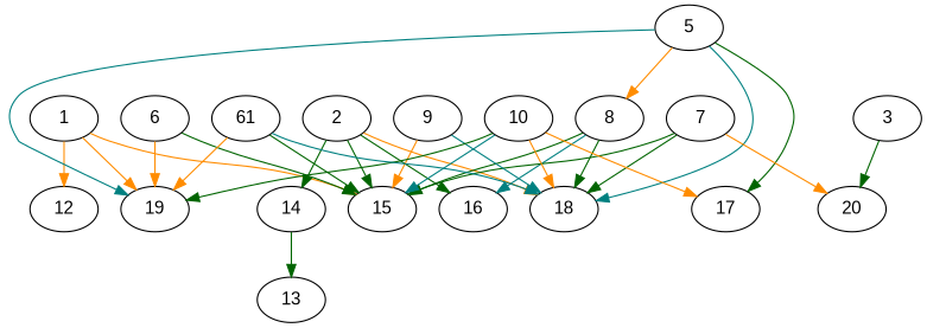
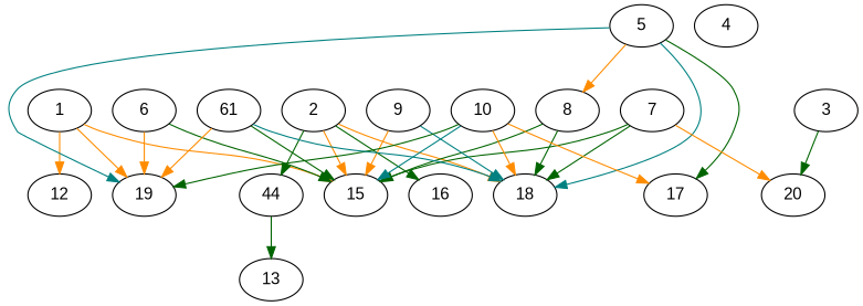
  digraph {
    fontname="Liberation Sans"
    node [alpha=0.06 fontname="Liberation Sans"]
    edge [color=darkorange fontname="Liberation Sans"]
    1 [alpha=0.01 expect_size=24858624]
    12 [alpha=0.05 expect_size=39234560]
    15 [expect_size=48491520]
    19 [alpha=0.04 expect_size=16537600]
    2 [alpha=0.13 expect_size=12178432]
-   14 [alpha=0.16 expect_size=43139072]
+   14 [alpha=0.16 expect_size=43139072 label=44]
    16 [alpha=0.09 expect_size=33483776]
    18 [expect_size=26224640]
    13 [alpha=0.15 expect_size=23294976]
    3 [alpha=0.08 expect_size=30570496]
    20 [alpha=0.03 expect_size=37100544]
+   4 [alpha=0.02 expect_size=6262784]
    5 [alpha=0.14 expect_size=13437952]
    17 [alpha=0.07 expect_size=26436608]
    8 [alpha=0.16 expect_size=39532544]
    6 [alpha=0.17 expect_size=20837376]
    7 [alpha=0.20 expect_size=26819584]
    9 [alpha=0.09 expect_size=45058048]
    10 [alpha=0.08 expect_size=38726656]
    n20 [alpha=0.20 expect_size=37721088 label=61]
    1 -> 12
    1 -> 15
    1 -> 19
-   2 -> 15 [color=darkgreen]
+   2 -> 15
    2 -> 14 [color=darkgreen]
    2 -> 16 [color=darkgreen]
    2 -> 18
    14 -> 13 [color=darkgreen]
    3 -> 20 [color=darkgreen]
    5 -> 19 [color=teal]
    5 -> 18 [color=teal]
    5 -> 17 [color=darkgreen]
    5 -> 8
    8 -> 15 [color=darkgreen]
-   8 -> 16 [color=teal]
    8 -> 18 [color=darkgreen]
    6 -> 15 [color=darkgreen]
    6 -> 19
    7 -> 15 [color=darkgreen]
    7 -> 18 [color=darkgreen]
    7 -> 20
    9 -> 15
    9 -> 18 [color=teal]
    10 -> 15 [color=teal]
    10 -> 19 [color=darkgreen]
    10 -> 18
    10 -> 17
    n20 -> 15 [color=darkgreen]
    n20 -> 19
    n20 -> 18 [color=teal]
  }
